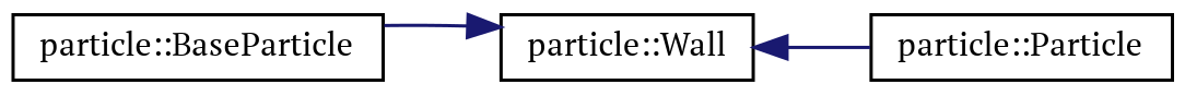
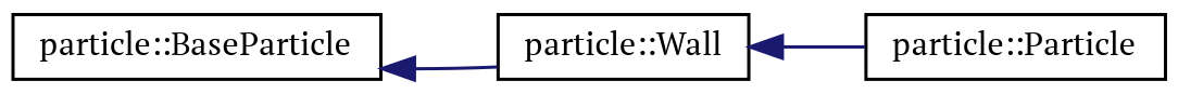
  digraph {
    fontname="PT Serif"
    rankdir=LR
    node [color=black fillcolor=white fontname="PT Serif" fontsize=10 shape=record style=filled]
    edge [color=midnightblue dir=back fontname="PT Serif" fontsize=10 labelfontname=Helvetica labelfontsize=10 style=solid]
    n1 [height=0.2 label="particle::BaseParticle" width=0.4]
    n2 [height=0.2 label="particle::Wall" width=0.4]
    n3 [height=0.2 label="particle::Particle" width=0.4]
-   n2 -> n1
+   n1 -> n2
    n2 -> n3
  }
